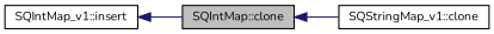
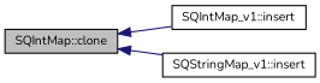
  digraph {
    fontname=Nunito
    rankdir=LR
    node [color=black fontname=Nunito fontsize=10 shape=record]
    edge [color=midnightblue dir=back fontname=Nunito fontsize=10 labelfontname=FreeSans labelfontsize=10 style=solid]
    n1 [fillcolor=grey75 fontcolor=black height=0.2 label="SQIntMap::clone" style=filled width=0.4]
    n2 [height=0.2 label="SQIntMap_v1::insert" width=0.4]
-   n3 [height=0.2 label="SQStringMap_v1::clone" width=0.4]
-   n2 -> n1
+   n3 [height=0.2 label="SQStringMap_v1::insert" width=0.4]
+   n1 -> n2
    n1 -> n3
  }
